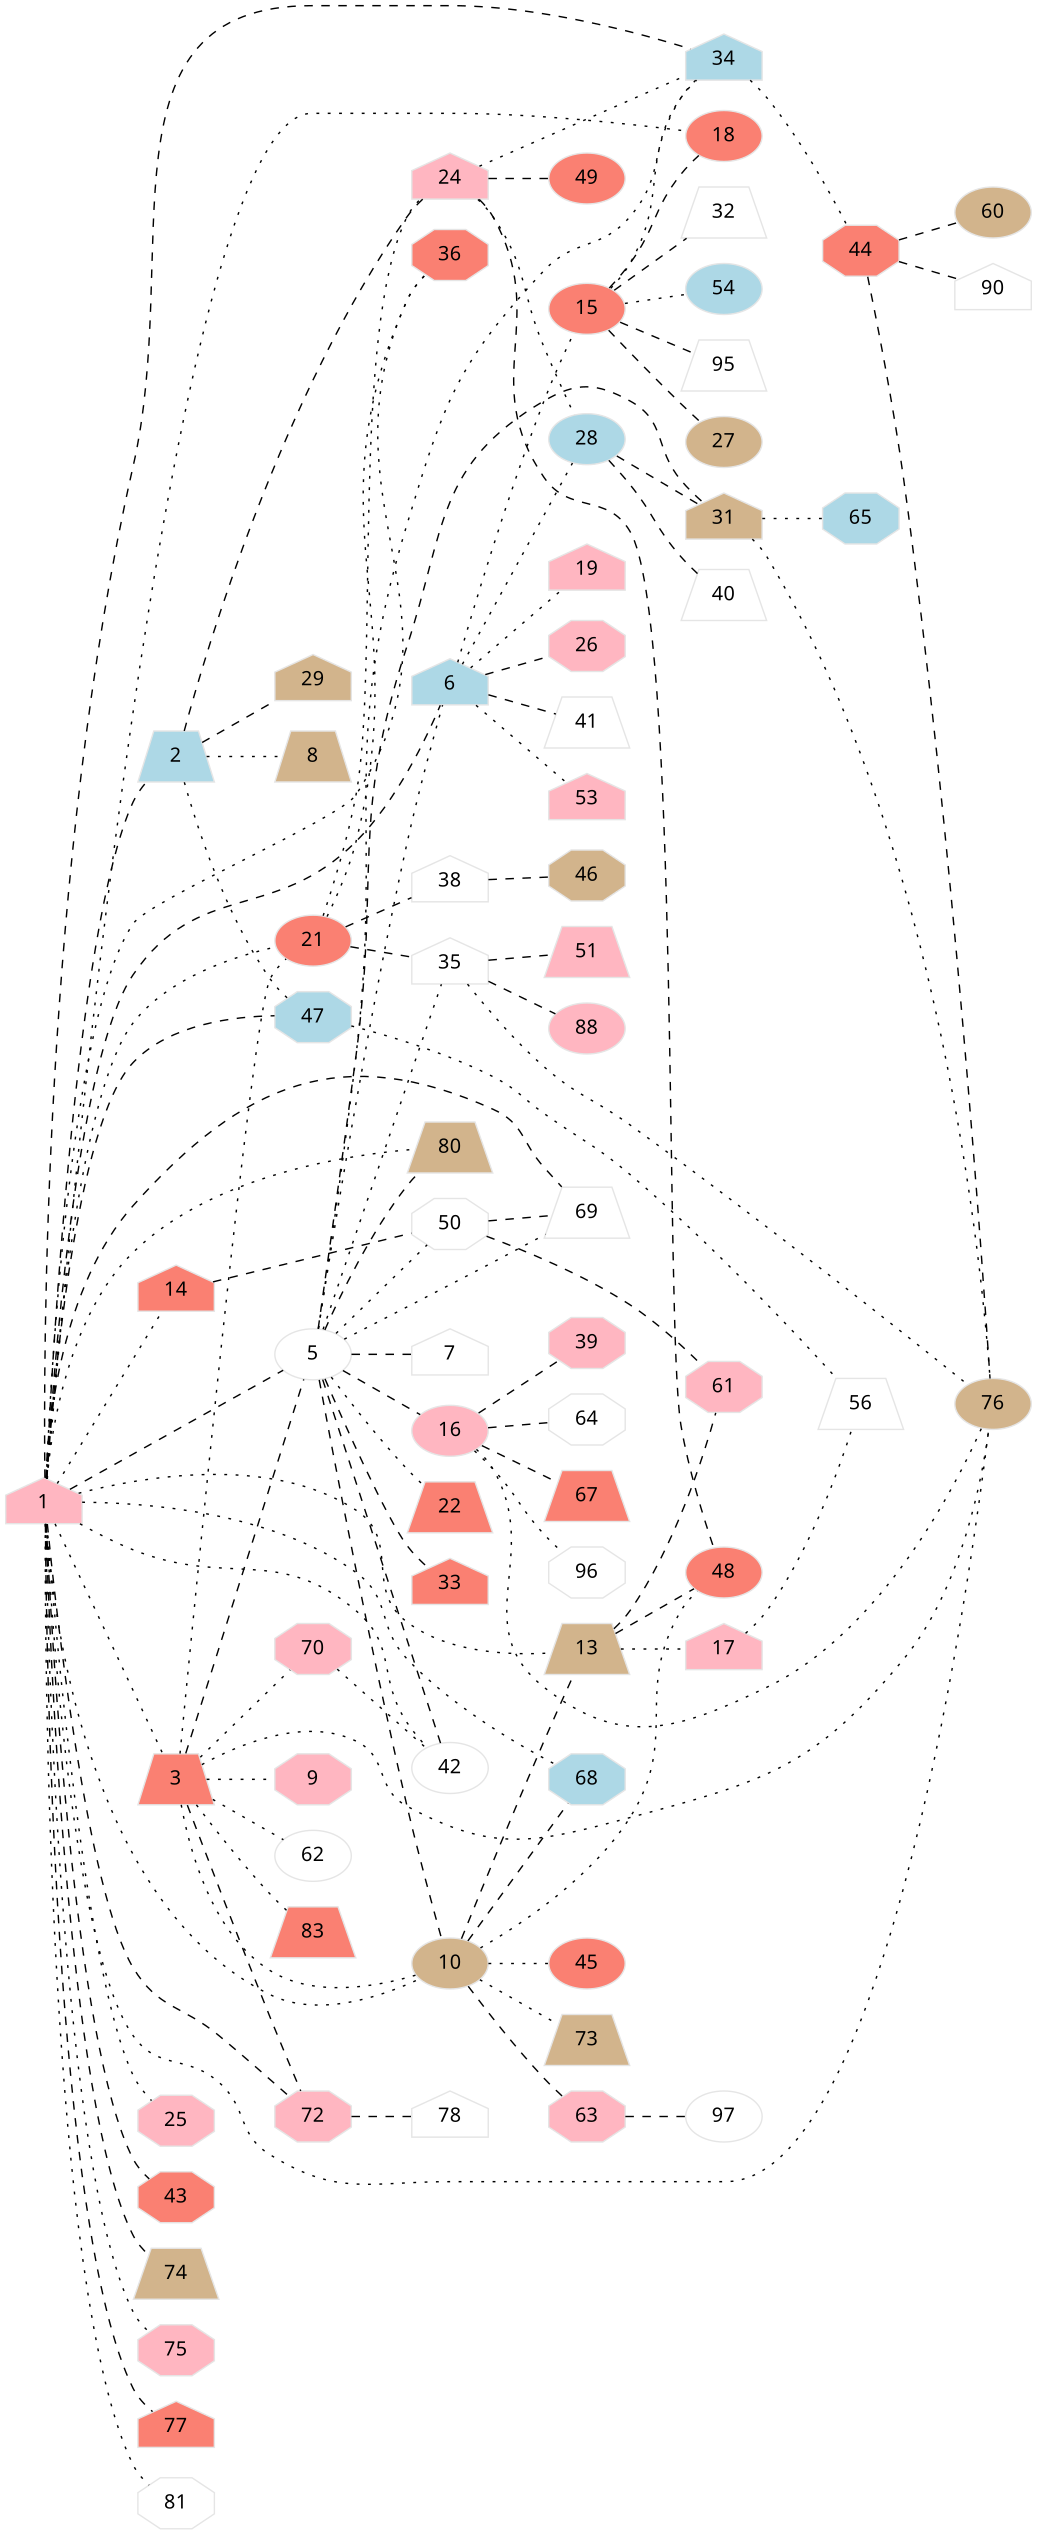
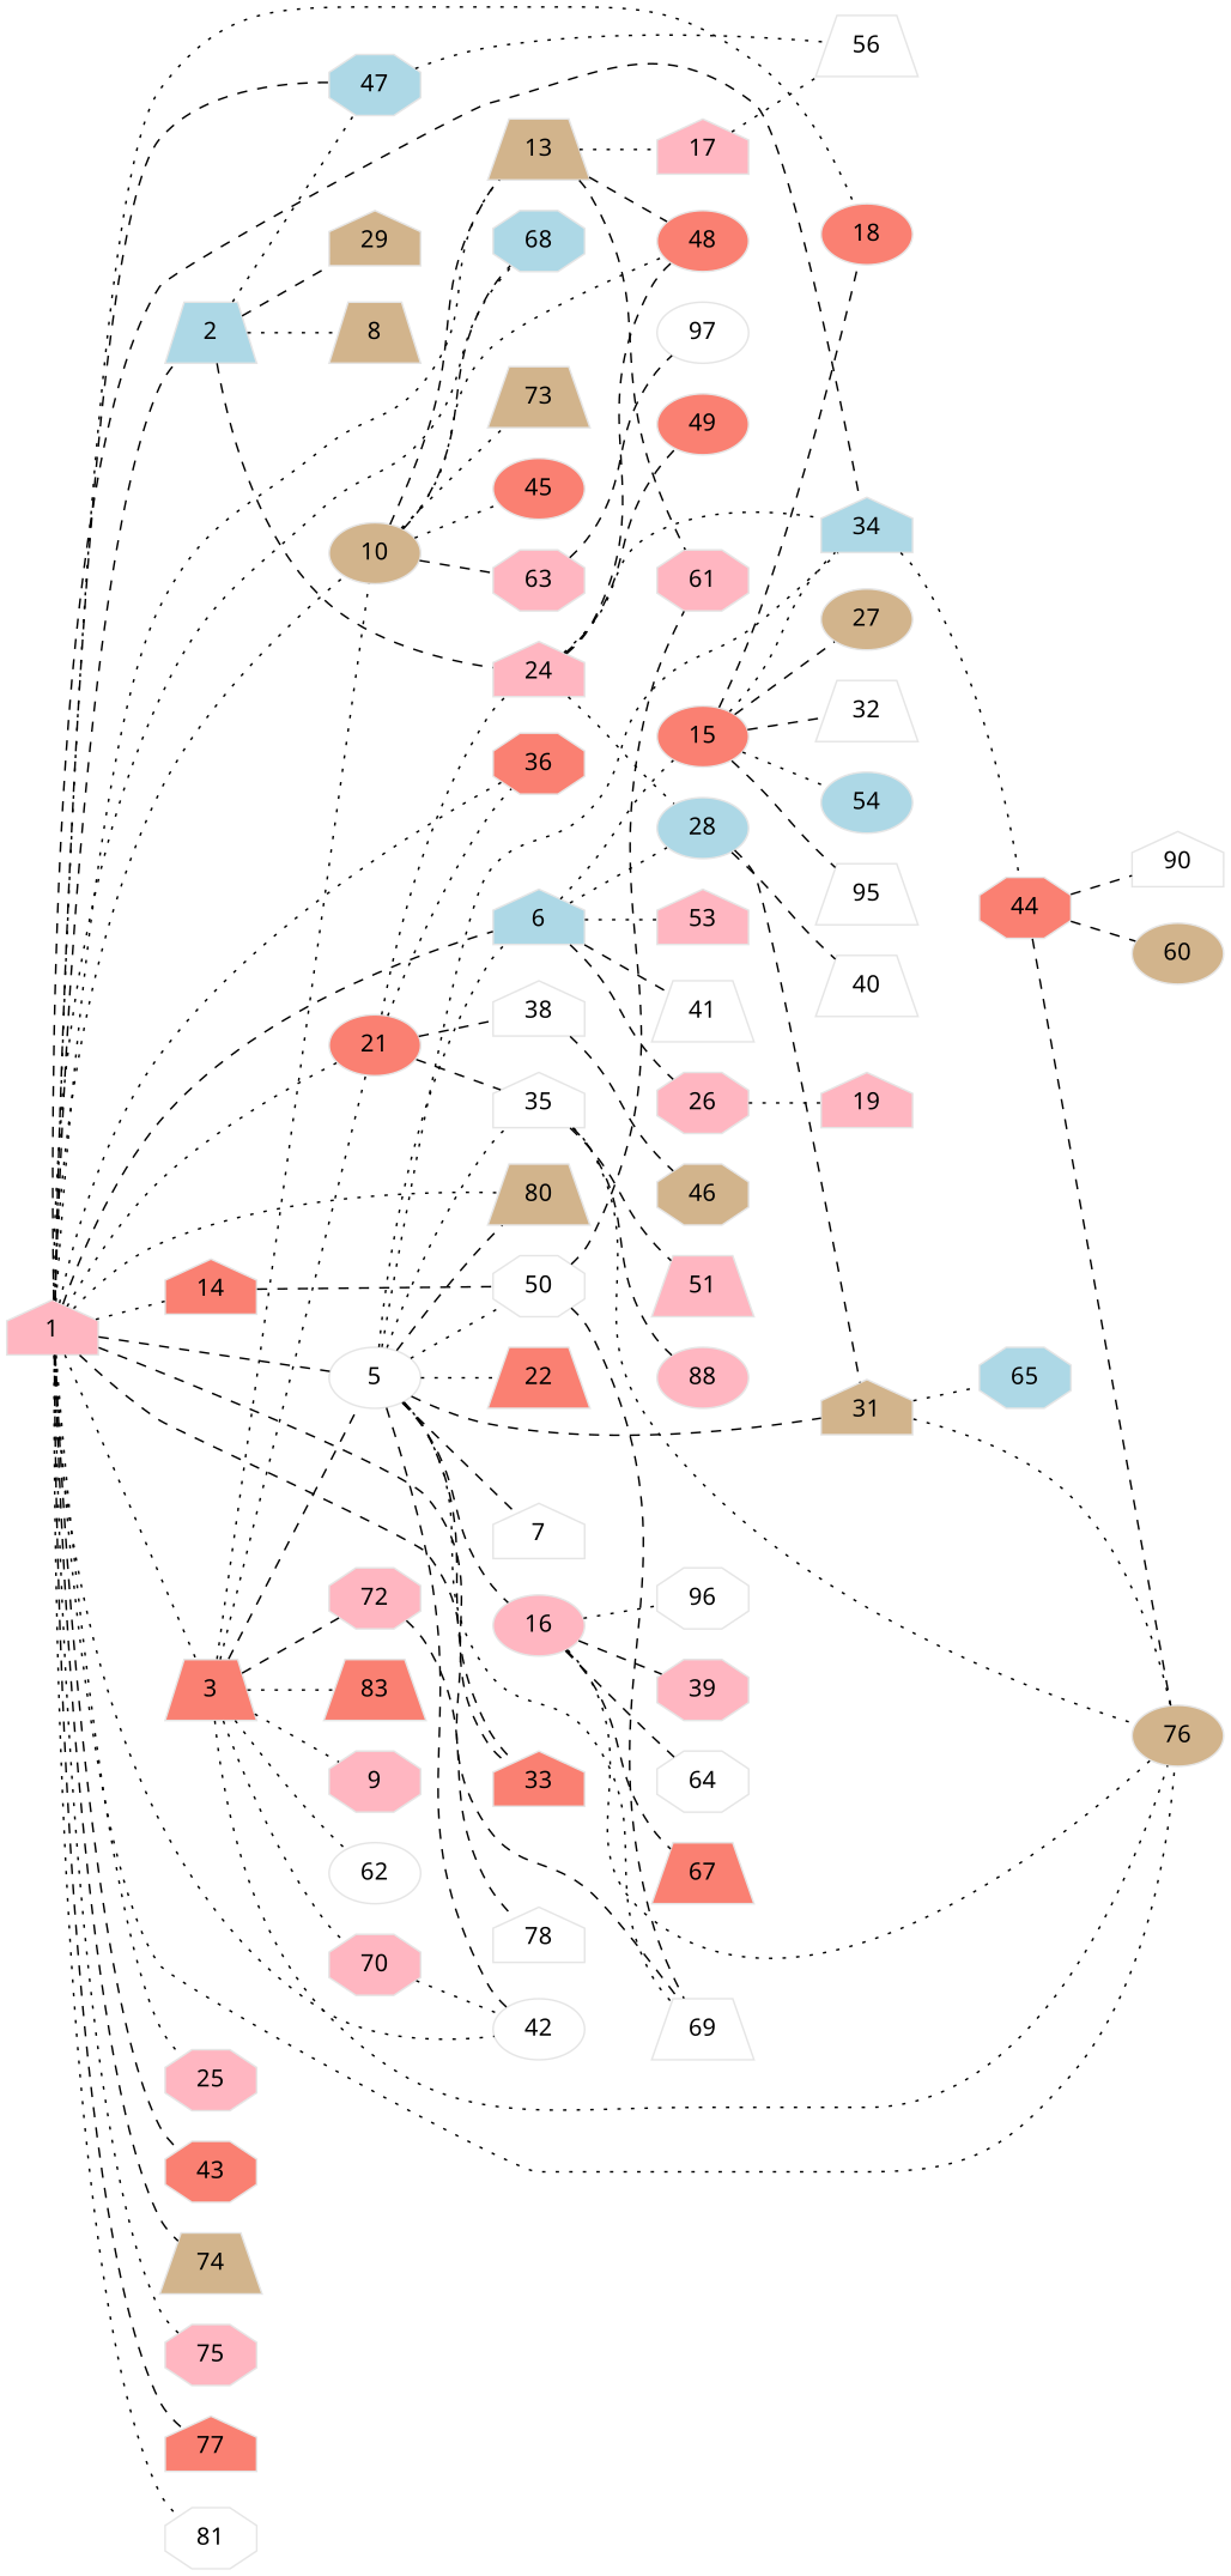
  graph {
    fontname="Noto Sans"
    rankdir=LR
    node [color=gray90 fillcolor=white fontname="Noto Sans" shape=octagon style=filled]
    edge [fontname="Noto Sans" style=dashed]
    1 [fillcolor=lightpink shape=house super="+66"]
    2 [fillcolor=lightblue shape=trapezium super="+4"]
    3 [fillcolor=salmon shape=trapezium super="+79"]
    5 [shape=ellipse super="+12"]
    6 [fillcolor=lightblue shape=house super="+92"]
    10 [fillcolor=tan shape=ellipse super="+30"]
    13 [fillcolor=tan shape=trapezium super="+94"]
    14 [fillcolor=salmon shape=house]
    18 [fillcolor=salmon shape=ellipse]
    n10 [fillcolor=tan label=80 shape=trapezium]
    21 [fillcolor=salmon shape=ellipse super="+52"]
    25 [fillcolor=lightpink]
    33 [fillcolor=salmon shape=house]
    34 [fillcolor=lightblue shape=house super="+84"]
    36 [fillcolor=salmon]
    42 [shape=ellipse super="+93"]
    43 [fillcolor=salmon]
    47 [fillcolor=lightblue super="+55"]
    68 [fillcolor=lightblue]
    69 [shape=trapezium super="+71"]
    74 [fillcolor=tan shape=trapezium]
    75 [fillcolor=lightpink]
    76 [fillcolor=tan shape=ellipse super="+89"]
    77 [fillcolor=salmon shape=house]
    81
    8 [fillcolor=tan shape=trapezium]
    24 [fillcolor=lightpink shape=house super="+80"]
    29 [fillcolor=tan shape=house]
    9 [fillcolor=lightpink super="+11"]
    62 [shape=ellipse]
    70 [fillcolor=lightpink]
    72 [fillcolor=lightpink super="+82"]
    83 [fillcolor=salmon shape=trapezium]
    7 [shape=house]
    16 [fillcolor=lightpink shape=ellipse super="+37"]
    22 [fillcolor=salmon shape=trapezium]
    31 [fillcolor=tan shape=house super="+91"]
    35 [shape=house super="+57"]
    50 [super="+59"]
    15 [fillcolor=salmon shape=ellipse super="+23"]
    19 [fillcolor=lightpink shape=house]
    26 [fillcolor=lightpink]
    28 [fillcolor=lightblue shape=ellipse]
    41 [shape=trapezium]
    53 [fillcolor=lightpink shape=house]
    45 [fillcolor=salmon shape=ellipse]
    48 [fillcolor=salmon shape=ellipse]
    63 [fillcolor=lightpink]
    73 [fillcolor=tan shape=trapezium]
    17 [fillcolor=lightpink shape=house super="+86"]
    61 [fillcolor=lightpink]
    38 [shape=house]
    44 [fillcolor=salmon super="+58"]
    56 [shape=trapezium]
    49 [fillcolor=salmon shape=ellipse]
    78 [shape=house]
    39 [fillcolor=lightpink]
    64
    67 [fillcolor=salmon shape=trapezium super="+87"]
    96
    65 [fillcolor=lightblue super="+85"]
    51 [fillcolor=lightpink shape=trapezium]
    88 [fillcolor=lightpink shape=ellipse]
    27 [fillcolor=tan shape=ellipse]
    32 [shape=trapezium]
    54 [fillcolor=lightblue shape=ellipse]
    95 [shape=trapezium]
    40 [shape=trapezium]
    97 [shape=ellipse]
    46 [fillcolor=tan]
    60 [fillcolor=tan shape=ellipse]
    90 [shape=house]
    1 -- 2
    1 -- 3 [style=dotted]
    1 -- 5
    1 -- 6
    1 -- 10 [style=dotted]
    1 -- 13 [style=dotted]
    1 -- 14 [style=dotted]
    1 -- 18 [style=dotted]
    1 -- n10 [style=dotted]
    1 -- 21 [style=dotted]
    1 -- 25 [style=dotted]
-   1 -- 72
+   1 -- 33
    1 -- 34
    1 -- 36 [style=dotted]
    1 -- 42 [style=dotted]
    1 -- 43
    1 -- 47
    1 -- 68 [style=dotted]
    1 -- 69
    1 -- 74
    1 -- 75 [style=dotted]
    1 -- 76 [style=dotted]
    1 -- 77
    1 -- 81 [style=dotted]
    2 -- 47 [style=dotted]
    2 -- 8 [style=dotted]
    2 -- 24
    2 -- 29
    3 -- 5
    3 -- 10 [style=dotted]
    3 -- 21 [style=dotted]
    3 -- 76 [style=dotted]
    3 -- 9 [style=dotted]
    3 -- 62 [style=dotted weight=2]
    3 -- 70 [style=dotted]
    3 -- 72
    3 -- 83 [style=dotted]
    5 -- 6 [style=dotted]
-   5 -- 10
    5 -- n10
    5 -- 33
    5 -- 34 [style=dotted]
    5 -- 42
    5 -- 69 [style=dotted]
    5 -- 7
    5 -- 16
    5 -- 22 [style=dotted]
    5 -- 31
    5 -- 35 [style=dotted]
    5 -- 50 [style=dotted]
    6 -- 15 [style=dotted]
-   6 -- 19 [style=dotted]
+   26 -- 19 [style=dotted]
    6 -- 26
    6 -- 28 [style=dotted]
    6 -- 41
    6 -- 53 [style=dotted]
    10 -- 13
    10 -- 68
    10 -- 45 [style=dotted]
    10 -- 48 [style=dotted]
    10 -- 63
    10 -- 73 [style=dotted]
    13 -- 48
    13 -- 17 [style=dotted]
    13 -- 61
    14 -- 50
    21 -- 36 [style=dotted]
    21 -- 24 [style=dotted]
    21 -- 35
    21 -- 38
    34 -- 44 [style=dotted]
    47 -- 56 [style=dotted]
    24 -- 34 [style=dotted]
    24 -- 28 [style=dotted]
    24 -- 48
    24 -- 49
    70 -- 42 [style=dotted]
    72 -- 78
    16 -- 76 [style=dotted]
    16 -- 39
    16 -- 64
    16 -- 67
    16 -- 96 [style=dotted]
    31 -- 76 [style=dotted]
    31 -- 65 [style=dotted]
    35 -- 76 [style=dotted]
    35 -- 51
    35 -- 88
    50 -- 69
    50 -- 61
    15 -- 18
    15 -- 34 [style=dotted]
    15 -- 27
    15 -- 32
    15 -- 54 [style=dotted]
    15 -- 95
    28 -- 31
    28 -- 40
    63 -- 97
    17 -- 56 [style=dotted]
    38 -- 46
    44 -- 76
    44 -- 60
    44 -- 90
  }
